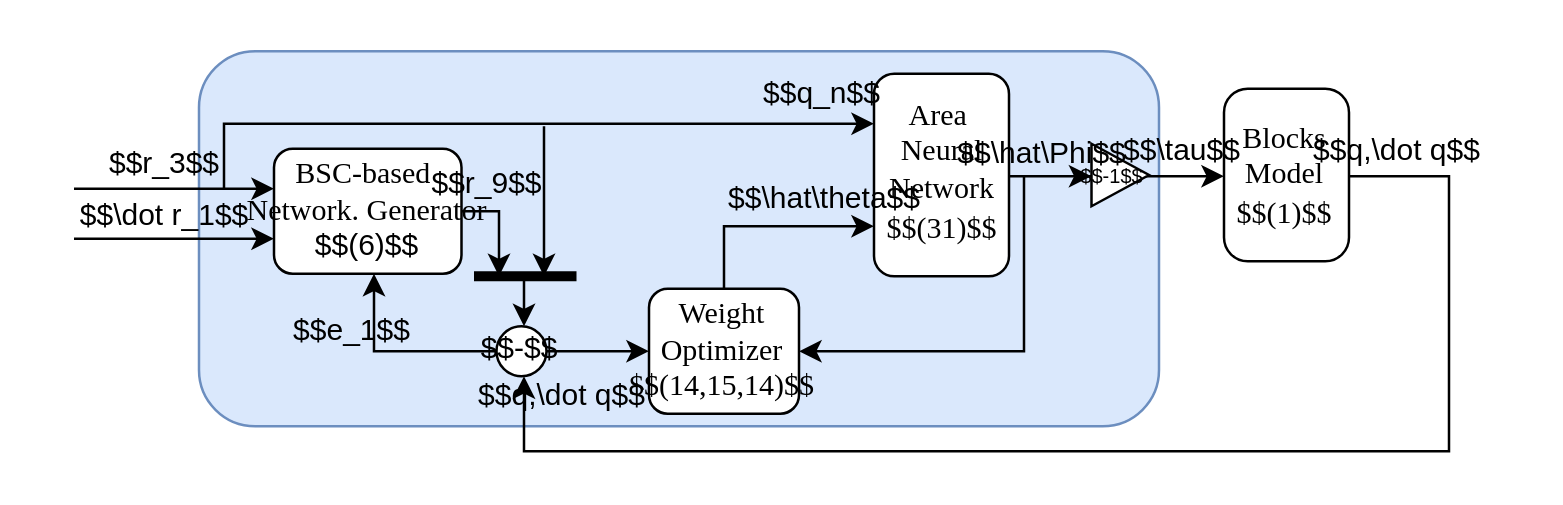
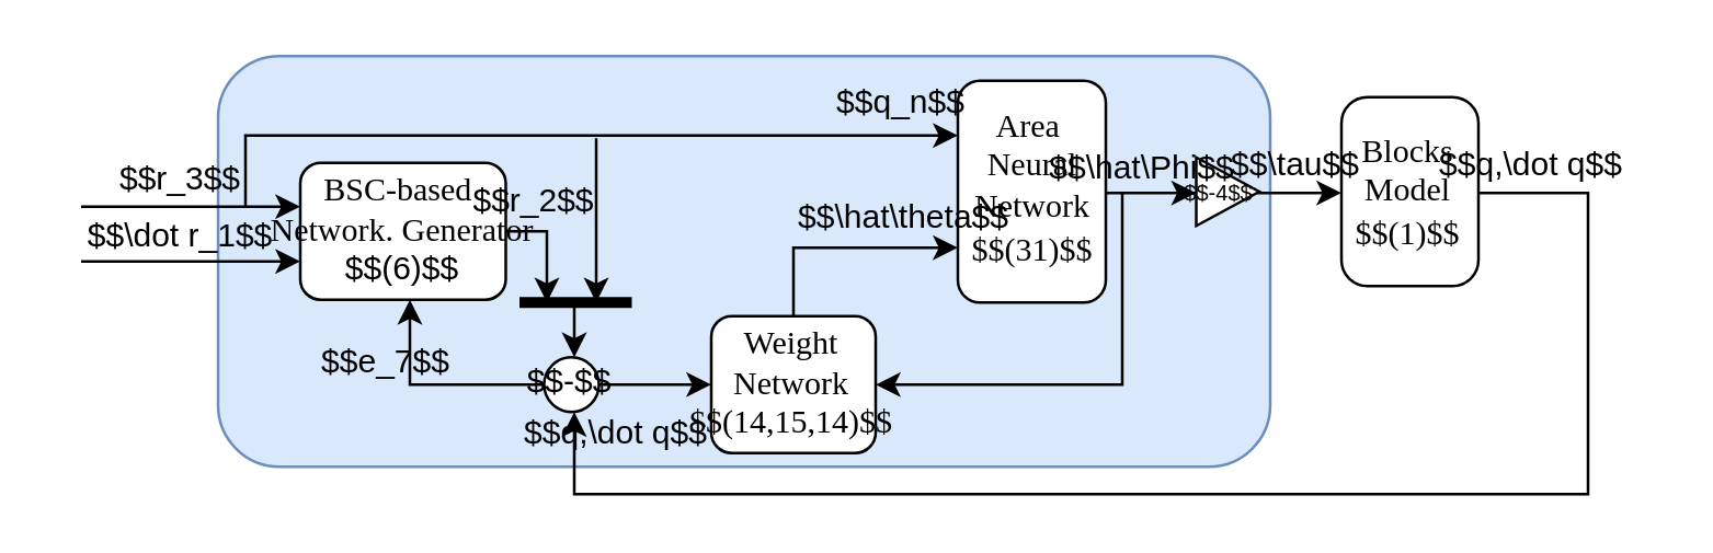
  <mxCell id="0" />
  <mxCell id="1" value="Area" style="locked=1;" parent="0" />
  <mxCell id="2" value="" style="rounded=1;whiteSpace=wrap;html=1;fillColor=#dae8fc;strokeColor=#6c8ebf;" parent="1" vertex="1"><mxGeometry x="79" y="20" width="384" height="150" as="geometry" /></mxCell>
  <mxCell id="3" value="Lines" style="" parent="0" />
  <mxCell id="4" value="" style="endArrow=classic;html=1;rounded=0;" parent="3" edge="1"><mxGeometry width="50" height="50" relative="1" as="geometry"><mxPoint x="29" y="75" as="sourcePoint" /><mxPoint x="109" y="75" as="targetPoint" /></mxGeometry></mxCell>
  <mxCell id="5" value="" style="endArrow=classic;html=1;rounded=0;" parent="3" edge="1"><mxGeometry width="50" height="50" relative="1" as="geometry"><mxPoint x="29" y="95" as="sourcePoint" /><mxPoint x="109" y="95" as="targetPoint" /></mxGeometry></mxCell>
  <mxCell id="6" value="" style="endArrow=classic;html=1;rounded=0;" parent="3" edge="1"><mxGeometry width="50" height="50" relative="1" as="geometry"><mxPoint x="89" y="75" as="sourcePoint" /><mxPoint x="349" y="49" as="targetPoint" /><Array as="points"><mxPoint x="89" y="49" /></Array></mxGeometry></mxCell>
  <mxCell id="7" value="" style="endArrow=classic;html=1;rounded=0;" parent="3" edge="1"><mxGeometry width="50" height="50" relative="1" as="geometry"><mxPoint x="179" y="84" as="sourcePoint" /><mxPoint x="199" y="110" as="targetPoint" /><Array as="points"><mxPoint x="199" y="84" /></Array></mxGeometry></mxCell>
  <mxCell id="8" value="" style="endArrow=classic;html=1;rounded=0;" parent="3" edge="1"><mxGeometry width="50" height="50" relative="1" as="geometry"><mxPoint x="209" y="140" as="sourcePoint" /><mxPoint x="259" y="140" as="targetPoint" /></mxGeometry></mxCell>
  <mxCell id="9" value="" style="endArrow=classic;html=1;rounded=0;" parent="3" edge="1"><mxGeometry width="50" height="50" relative="1" as="geometry"><mxPoint x="400" y="70" as="sourcePoint" /><mxPoint x="436" y="70" as="targetPoint" /></mxGeometry></mxCell>
  <mxCell id="10" value="" style="endArrow=classic;html=1;rounded=0;" parent="3" edge="1"><mxGeometry width="50" height="50" relative="1" as="geometry"><mxPoint x="539" y="70" as="sourcePoint" /><mxPoint x="209" y="150" as="targetPoint" /><Array as="points"><mxPoint x="579" y="70" /><mxPoint x="579" y="180" /><mxPoint x="209" y="180" /></Array></mxGeometry></mxCell>
  <mxCell id="11" value="" style="endArrow=classic;html=1;rounded=0;" parent="3" edge="1"><mxGeometry width="50" height="50" relative="1" as="geometry"><mxPoint x="217" y="50" as="sourcePoint" /><mxPoint x="217" y="110" as="targetPoint" /></mxGeometry></mxCell>
  <mxCell id="12" value="" style="endArrow=classic;html=1;rounded=0;" parent="3" edge="1"><mxGeometry width="50" height="50" relative="1" as="geometry"><mxPoint x="199" y="140" as="sourcePoint" /><mxPoint x="149" y="109" as="targetPoint" /><Array as="points"><mxPoint x="149" y="140" /></Array></mxGeometry></mxCell>
  <mxCell id="13" value="" style="endArrow=classic;html=1;rounded=0;" parent="3" edge="1"><mxGeometry width="50" height="50" relative="1" as="geometry"><mxPoint x="209" y="110" as="sourcePoint" /><mxPoint x="209" y="130" as="targetPoint" /></mxGeometry></mxCell>
  <mxCell id="14" value="" style="endArrow=classic;html=1;rounded=0;" parent="3" edge="1"><mxGeometry width="50" height="50" relative="1" as="geometry"><mxPoint x="289" y="120" as="sourcePoint" /><mxPoint x="349" y="90" as="targetPoint" /><Array as="points"><mxPoint x="289" y="90" /></Array></mxGeometry></mxCell>
  <mxCell id="15" value="" style="endArrow=classic;html=1;rounded=0;" parent="3" edge="1"><mxGeometry width="50" height="50" relative="1" as="geometry"><mxPoint x="409" y="70" as="sourcePoint" /><mxPoint x="319" y="140" as="targetPoint" /><Array as="points"><mxPoint x="409" y="140" /></Array></mxGeometry></mxCell>
  <mxCell id="16" value="" style="endArrow=classic;html=1;rounded=0;" parent="3" edge="1"><mxGeometry width="50" height="50" relative="1" as="geometry"><mxPoint x="431" y="70" as="sourcePoint" /><mxPoint x="489" y="70" as="targetPoint" /></mxGeometry></mxCell>
  <mxCell id="17" value="Blocks" style="" parent="0" />
  <mxCell id="18" value="" style="rounded=1;whiteSpace=wrap;html=1;arcSize=19;" parent="17" vertex="1"><mxGeometry x="489" y="35" width="50" height="69" as="geometry" /></mxCell>
  <mxCell id="19" value="" style="rounded=0;whiteSpace=wrap;html=1;fillColor=#000000;rotation=90;" parent="17" vertex="1"><mxGeometry x="208" y="90" width="3" height="40" as="geometry" /></mxCell>
  <mxCell id="20" value="" style="rounded=1;whiteSpace=wrap;html=1;" parent="17" vertex="1"><mxGeometry x="109" y="59" width="75" height="50" as="geometry" /></mxCell>
  <mxCell id="21" value="" style="ellipse;whiteSpace=wrap;html=1;aspect=fixed;" parent="17" vertex="1"><mxGeometry x="198" y="130" width="20" height="20" as="geometry" /></mxCell>
  <mxCell id="22" value="" style="rounded=1;whiteSpace=wrap;html=1;" parent="17" vertex="1"><mxGeometry x="259" y="115" width="60" height="50" as="geometry" /></mxCell>
  <mxCell id="23" value="" style="rounded=1;whiteSpace=wrap;html=1;" parent="17" vertex="1"><mxGeometry x="349" y="29" width="54" height="81" as="geometry" /></mxCell>
  <mxCell id="24" value="" style="triangle;whiteSpace=wrap;html=1;" parent="17" vertex="1"><mxGeometry x="436" y="57" width="23" height="25" as="geometry" /></mxCell>
  <mxCell id="25" value="Math" style="" parent="0" />
  <mxCell id="26" value="$$r_3$$" style="text;html=1;align=center;verticalAlign=middle;resizable=0;points=[];autosize=1;strokeColor=none;fillColor=none;" parent="25" vertex="1"><mxGeometry x="30" y="50" width="70" height="30" as="geometry" /></mxCell>
  <mxCell id="27" value="$$\dot r_1$$" style="text;html=1;align=center;verticalAlign=middle;resizable=0;points=[];autosize=1;strokeColor=none;fillColor=none;" parent="25" vertex="1"><mxGeometry x="20" y="71" width="90" height="30" as="geometry" /></mxCell>
  <mxCell id="28" value="$$\hat\theta$$" style="text;html=1;align=center;verticalAlign=middle;resizable=0;points=[];autosize=1;strokeColor=none;fillColor=none;" parent="25" vertex="1"><mxGeometry x="279" y="64" width="100" height="30" as="geometry" /></mxCell>
- <mxCell id="29" value="$$e_1$$" style="text;html=1;align=center;verticalAlign=middle;resizable=0;points=[];autosize=1;strokeColor=none;fillColor=none;" parent="25" vertex="1"><mxGeometry x="105" y="117" width="70" height="30" as="geometry" /></mxCell>
- <mxCell id="30" value="$$r_9$$" style="text;html=1;align=center;verticalAlign=middle;resizable=0;points=[];autosize=1;strokeColor=none;fillColor=none;" parent="25" vertex="1"><mxGeometry x="159" y="58" width="70" height="30" as="geometry" /></mxCell>
+ <mxCell id="29" value="$$e_7$$" style="text;html=1;align=center;verticalAlign=middle;resizable=0;points=[];autosize=1;strokeColor=none;fillColor=none;" parent="25" vertex="1"><mxGeometry x="105" y="117" width="70" height="30" as="geometry" /></mxCell>
+ <mxCell id="30" value="$$r_2$$" style="text;html=1;align=center;verticalAlign=middle;resizable=0;points=[];autosize=1;strokeColor=none;fillColor=none;" parent="25" vertex="1"><mxGeometry x="159" y="58" width="70" height="30" as="geometry" /></mxCell>
  <mxCell id="31" value="$$q,\dot q$$" style="text;html=1;align=center;verticalAlign=middle;resizable=0;points=[];autosize=1;strokeColor=none;fillColor=none;" parent="25" vertex="1"><mxGeometry x="513" y="45" width="90" height="30" as="geometry" /></mxCell>
  <mxCell id="32" value="$$\tau$$" style="text;html=1;align=center;verticalAlign=middle;resizable=0;points=[];autosize=1;strokeColor=none;fillColor=none;" parent="25" vertex="1"><mxGeometry x="437" y="45" width="70" height="30" as="geometry" /></mxCell>
- <mxCell id="33" value="$$-1$$" style="text;html=1;align=center;verticalAlign=middle;resizable=0;points=[];autosize=1;strokeColor=none;fillColor=none;fontSize=8;" parent="25" vertex="1"><mxGeometry x="419" y="60" width="50" height="20" as="geometry" /></mxCell>
+ <mxCell id="33" value="$$-4$$" style="text;html=1;align=center;verticalAlign=middle;resizable=0;points=[];autosize=1;strokeColor=none;fillColor=none;fontSize=8;" parent="25" vertex="1"><mxGeometry x="419" y="60" width="50" height="20" as="geometry" /></mxCell>
  <mxCell id="34" value="$$q_n$$" style="text;html=1;align=center;verticalAlign=middle;resizable=0;points=[];autosize=1;strokeColor=none;fillColor=none;" parent="25" vertex="1"><mxGeometry x="293" y="22" width="70" height="30" as="geometry" /></mxCell>
  <mxCell id="35" value="$$q,\dot q$$" style="text;html=1;align=center;verticalAlign=middle;resizable=0;points=[];autosize=1;strokeColor=none;fillColor=none;" parent="25" vertex="1"><mxGeometry x="179" y="143" width="90" height="30" as="geometry" /></mxCell>
  <mxCell id="36" value="$$\hat\Phi$$" style="text;html=1;align=center;verticalAlign=middle;resizable=0;points=[];autosize=1;strokeColor=none;fillColor=none;fontSize=12;" parent="25" vertex="1"><mxGeometry x="371" y="46" width="90" height="30" as="geometry" /></mxCell>
  <mxCell id="37" value="Names" style="" parent="0" />
- <mxCell id="38" value="Weight&lt;div&gt;Optimizer&lt;/div&gt;" style="text;html=1;align=center;verticalAlign=middle;resizable=0;points=[];autosize=1;strokeColor=none;fillColor=none;fontFamily=Times New Roman;" parent="37" vertex="1"><mxGeometry x="253" y="112" width="70" height="40" as="geometry" /></mxCell>
+ <mxCell id="38" value="Weight&lt;div&gt;Network&lt;/div&gt;" style="text;html=1;align=center;verticalAlign=middle;resizable=0;points=[];autosize=1;strokeColor=none;fillColor=none;fontFamily=Times New Roman;" parent="37" vertex="1"><mxGeometry x="253" y="112" width="70" height="40" as="geometry" /></mxCell>
  <mxCell id="39" value="Area&amp;nbsp;&lt;div&gt;Neural&lt;div&gt;Network&lt;/div&gt;&lt;/div&gt;" style="text;html=1;align=center;verticalAlign=middle;resizable=0;points=[];autosize=1;strokeColor=none;fillColor=none;fontFamily=Times New Roman;" parent="37" vertex="1"><mxGeometry x="341" y="30" width="70" height="60" as="geometry" /></mxCell>
  <mxCell id="40" value="&lt;div&gt;Blocks&lt;/div&gt;&lt;div&gt;Model&lt;/div&gt;&lt;div&gt;&lt;br&gt;&lt;/div&gt;" style="text;html=1;align=center;verticalAlign=middle;resizable=0;points=[];autosize=1;strokeColor=none;fillColor=none;fontFamily=Times New Roman;" parent="37" vertex="1"><mxGeometry x="483" y="39" width="60" height="60" as="geometry" /></mxCell>
  <mxCell id="41" value="$$(1)$$" style="text;html=1;align=center;verticalAlign=middle;resizable=0;points=[];autosize=1;strokeColor=none;fillColor=none;fontFamily=Times New Roman;" parent="37" vertex="1"><mxGeometry x="483" y="70" width="60" height="30" as="geometry" /></mxCell>
  <mxCell id="42" value="$$(31)$$" style="text;html=1;align=center;verticalAlign=middle;resizable=0;points=[];autosize=1;strokeColor=none;fillColor=none;fontFamily=Times New Roman;" parent="37" vertex="1"><mxGeometry x="341" y="76" width="70" height="30" as="geometry" /></mxCell>
  <mxCell id="43" value="$$(14,15,14)$$" style="text;html=1;align=center;verticalAlign=middle;resizable=0;points=[];autosize=1;strokeColor=none;fillColor=none;fontFamily=Times New Roman;" parent="37" vertex="1"><mxGeometry x="238" y="139" width="100" height="30" as="geometry" /></mxCell>
  <mxCell id="44" value="$$(6)$$" style="text;html=1;align=center;verticalAlign=middle;resizable=0;points=[];autosize=1;strokeColor=none;fillColor=none;" parent="37" vertex="1"><mxGeometry x="116" y="83" width="60" height="30" as="geometry" /></mxCell>
  <mxCell id="45" value="$$-$$" style="text;html=1;align=center;verticalAlign=middle;resizable=0;points=[];autosize=1;strokeColor=none;fillColor=none;" parent="37" vertex="1"><mxGeometry x="182" y="124" width="50" height="30" as="geometry" /></mxCell>
  <mxCell id="46" value="BSC-based&amp;nbsp;&lt;div&gt;Network. Generator&lt;/div&gt;" style="text;html=1;align=center;verticalAlign=middle;resizable=0;points=[];autosize=1;strokeColor=none;fillColor=none;fontFamily=Times New Roman;" parent="37" vertex="1"><mxGeometry x="101" y="56" width="90" height="40" as="geometry" /></mxCell>
